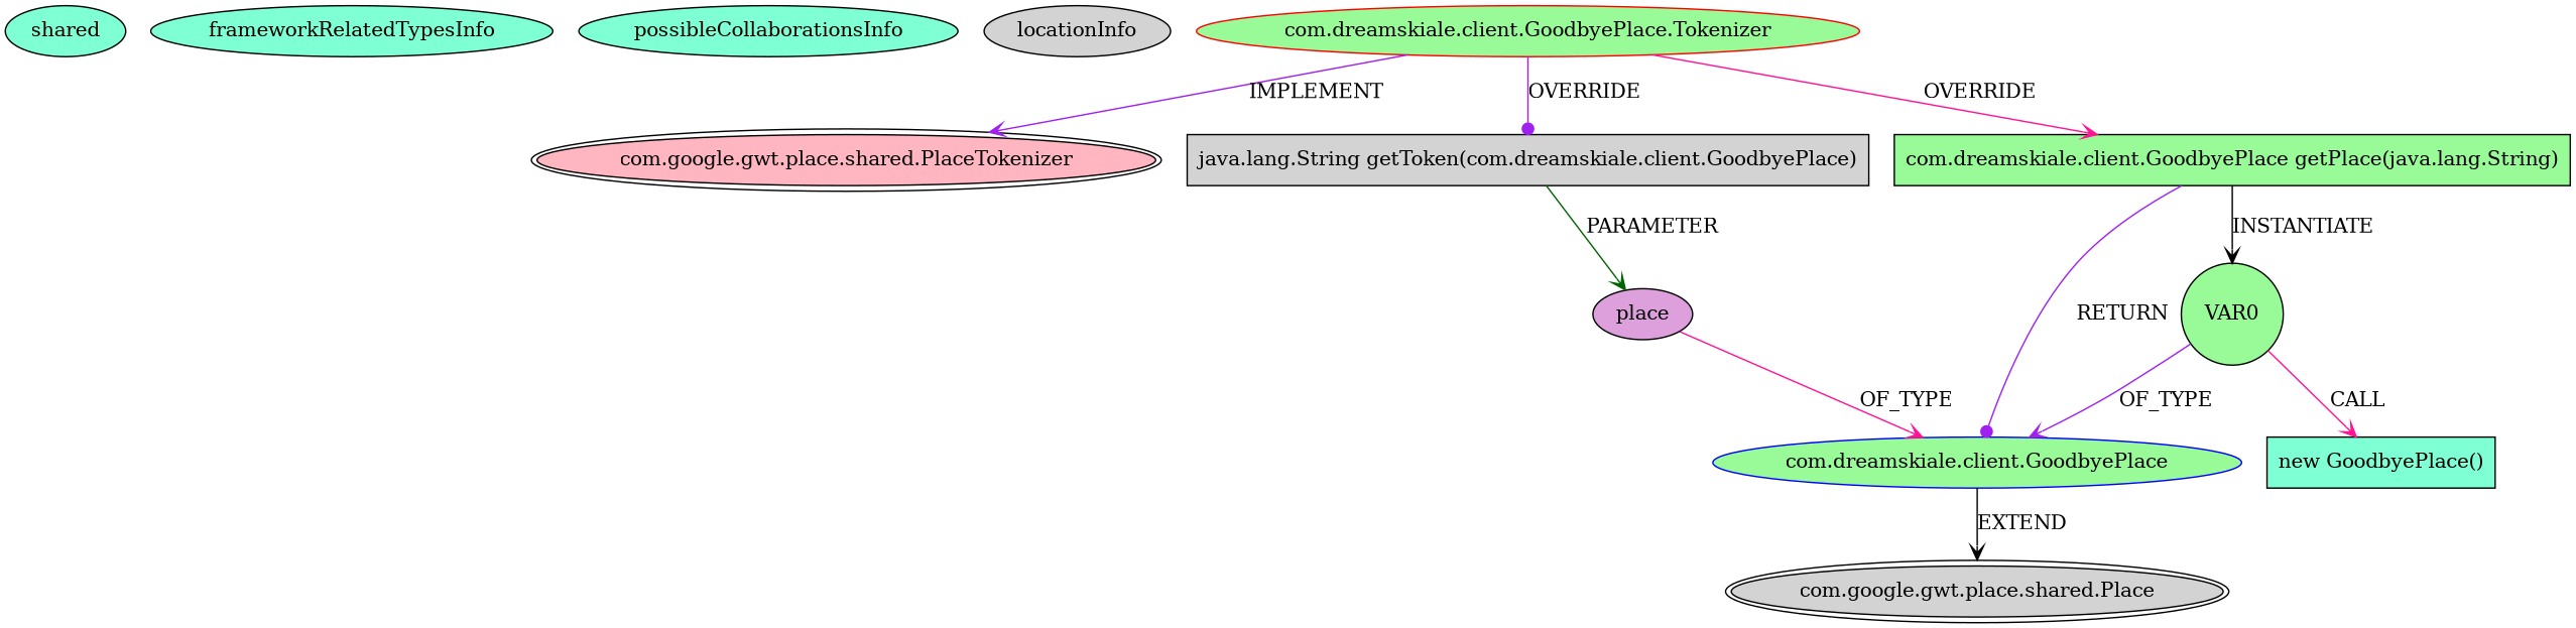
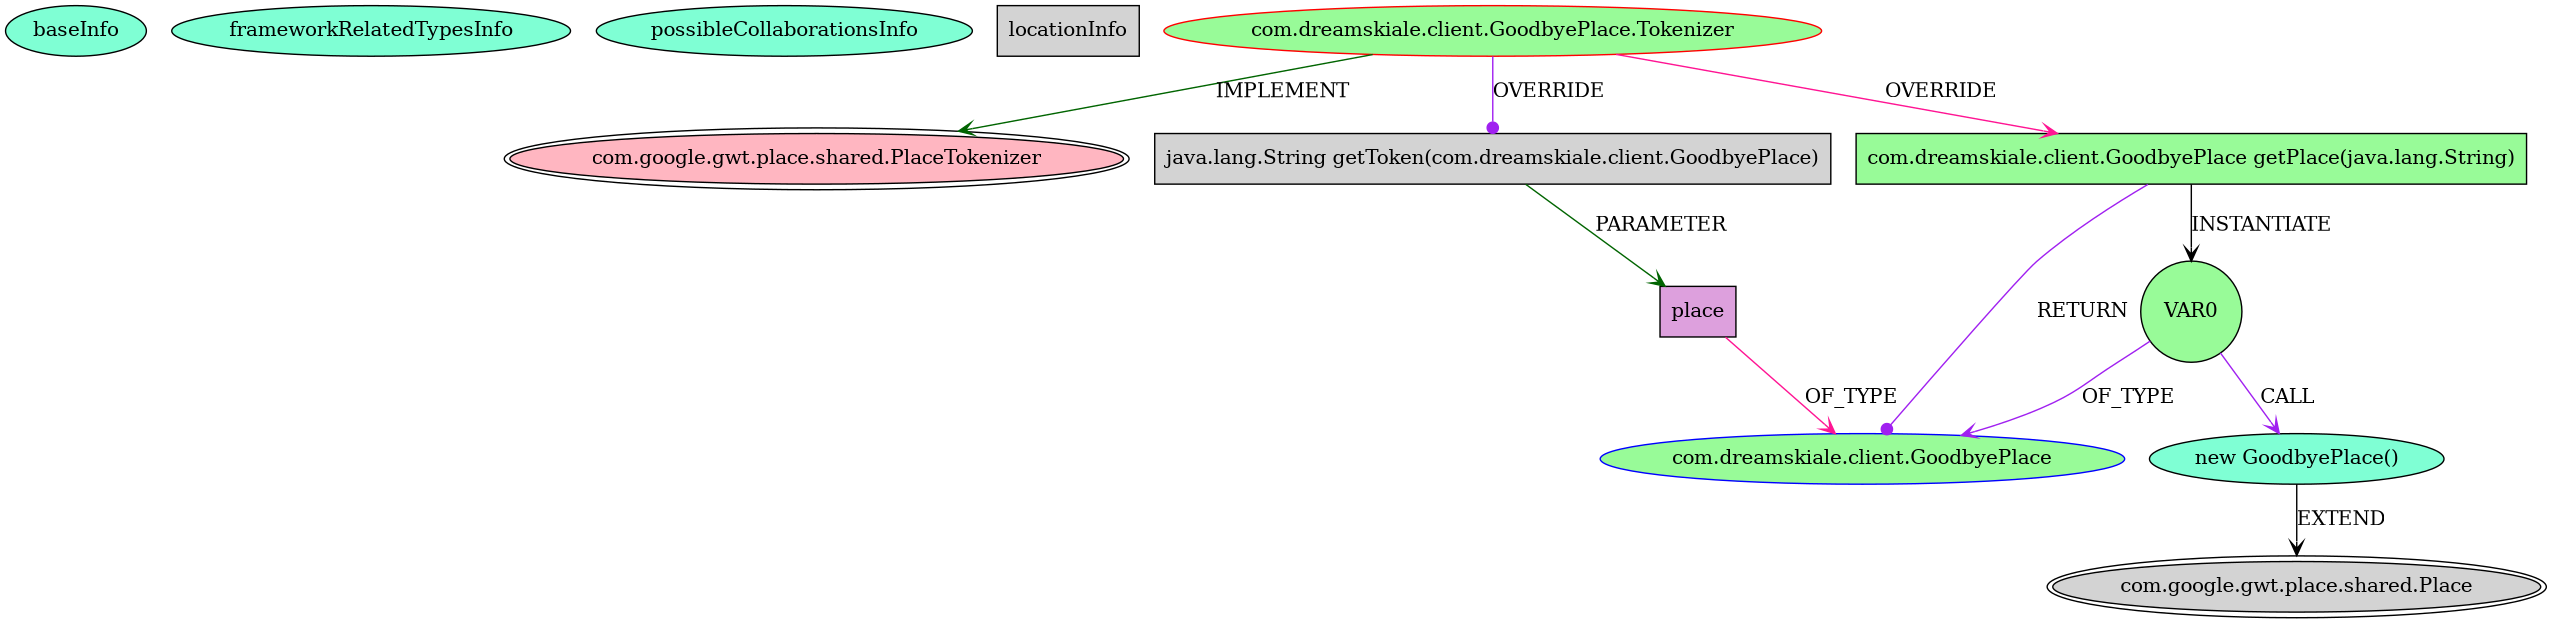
  digraph {
    node [fillcolor=aquamarine style=filled isFrameworkType=false]
    edge [arrowhead=vee color=purple]
-   baseInfo [category=extension_graph graphId=1017 isAnonymous=false possibleRelation=true label=shared isFrameworkType=""]
+   baseInfo [category=extension_graph graphId=1017 isAnonymous=false possibleRelation=true isFrameworkType=""]
    frameworkRelatedTypesInfo [0="com.google.gwt.place.shared.PlaceTokenizer" isFrameworkType=""]
    possibleCollaborationsInfo [0="1017~OVERRIDING_METHOD_DECLARATION-INSTANTIATION-OVERRIDING_METHOD_DECLARATION-RETURN_TYPE-OVERRIDING_METHOD_DECLARATION-PARAMETER_DECLARATION-~com.google.gwt.place.shared.PlaceTokenizer ~com.google.gwt.place.shared.Place ~false~false" isFrameworkType=""]
-   locationInfo [contextSignature=Tokenizer filePath="/carlos-aguayo-html5gwthistory/html5gwthistory-master/src/com/dreamskiale/client/GoodbyePlace.java" fillcolor=lightgrey graphId=1017 projectName="carlos-aguayo-html5gwthistory" isFrameworkType=""]
+   locationInfo [contextSignature=Tokenizer filePath="/carlos-aguayo-html5gwthistory/html5gwthistory-master/src/com/dreamskiale/client/GoodbyePlace.java" fillcolor=lightgrey graphId=1017 projectName="carlos-aguayo-html5gwthistory" shape=box isFrameworkType=""]
    n5 [color=red fillcolor=palegreen label="com.dreamskiale.client.GoodbyePlace.Tokenizer" vertexType=ROOT_CLIENT_CLASS_DECLARATION]
    n6 [fillcolor=lightpink isFrameworkType=true label="com.google.gwt.place.shared.PlaceTokenizer" peripheries=2 vertexType=FRAMEWORK_INTERFACE_TYPE]
    n7 [fillcolor=lightgrey label="java.lang.String getToken(com.dreamskiale.client.GoodbyePlace)" shape=box vertexType=OVERRIDING_METHOD_DECLARATION]
    n8 [fillcolor=palegreen label="com.dreamskiale.client.GoodbyePlace getPlace(java.lang.String)" shape=box vertexType=OVERRIDING_METHOD_DECLARATION]
-   n9 [fillcolor=plum label=place vertexType=PARAMETER_DECLARATION]
+   n9 [fillcolor=plum label=place vertexType=PARAMETER_DECLARATION shape=box]
    n10 [color=blue fillcolor=palegreen label="com.dreamskiale.client.GoodbyePlace" vertexType=REFERENCE_CLIENT_CLASS_DECLARATION]
    n11 [fillcolor=palegreen label=VAR0 shape=circle vertexType=VARIABLE_EXPRESION]
    n12 [fillcolor=lightgrey isFrameworkType=true label="com.google.gwt.place.shared.Place" peripheries=2 vertexType=FRAMEWORK_CLASS_TYPE]
-   n13 [label="new GoodbyePlace()" vertexType=CONSTRUCTOR_CALL shape=box]
-   n5 -> n6 [label=IMPLEMENT]
+   n13 [label="new GoodbyePlace()" vertexType=CONSTRUCTOR_CALL]
+   n5 -> n6 [color=darkgreen label=IMPLEMENT]
    n5 -> n7 [arrowhead=dot label=OVERRIDE]
    n5 -> n8 [color=deeppink label=OVERRIDE]
    n7 -> n9 [color=darkgreen label=PARAMETER]
    n8 -> n10 [arrowhead=dot label=RETURN]
    n8 -> n11 [color=black label=INSTANTIATE]
    n9 -> n10 [color=deeppink label=OF_TYPE]
-   n10 -> n12 [color=black label=EXTEND]
+   n13 -> n12 [color=black label=EXTEND]
    n11 -> n10 [label=OF_TYPE]
-   n11 -> n13 [color=deeppink label=CALL]
+   n11 -> n13 [label=CALL]
  }
